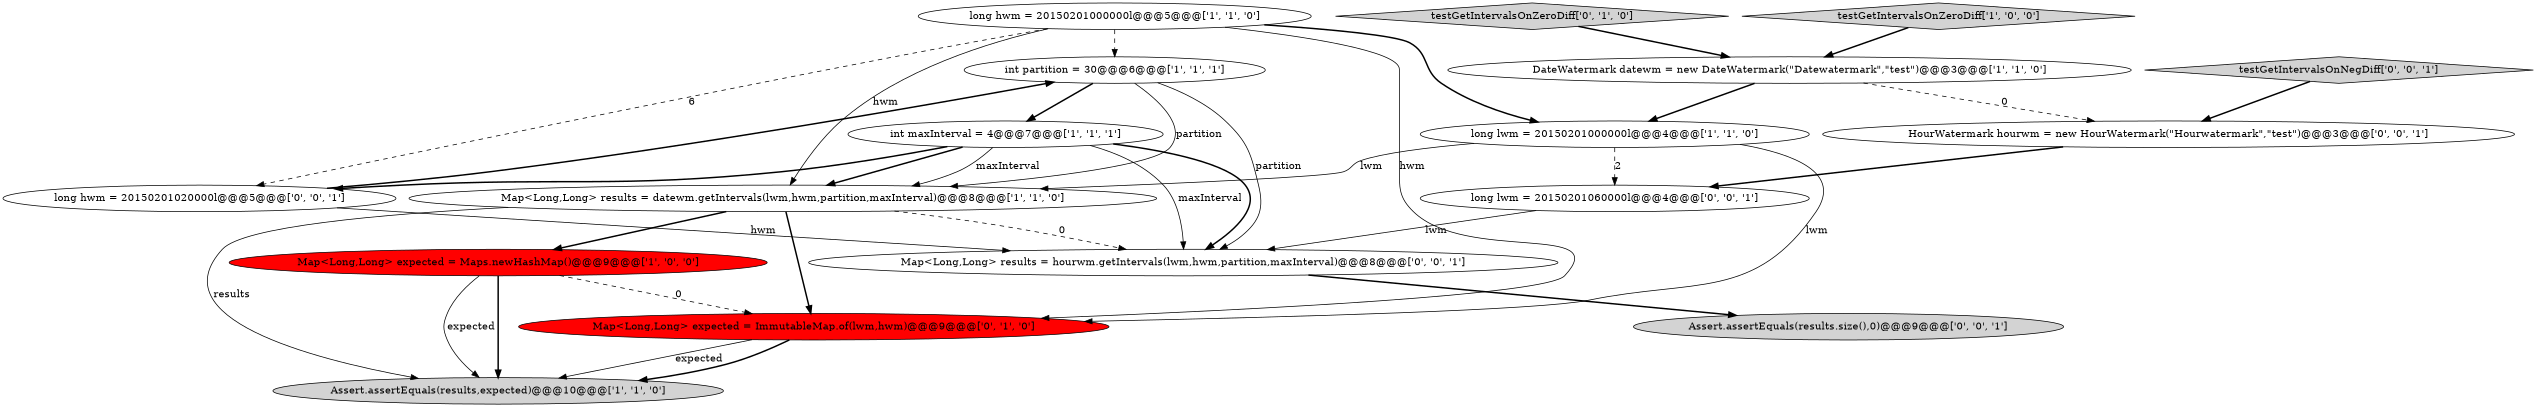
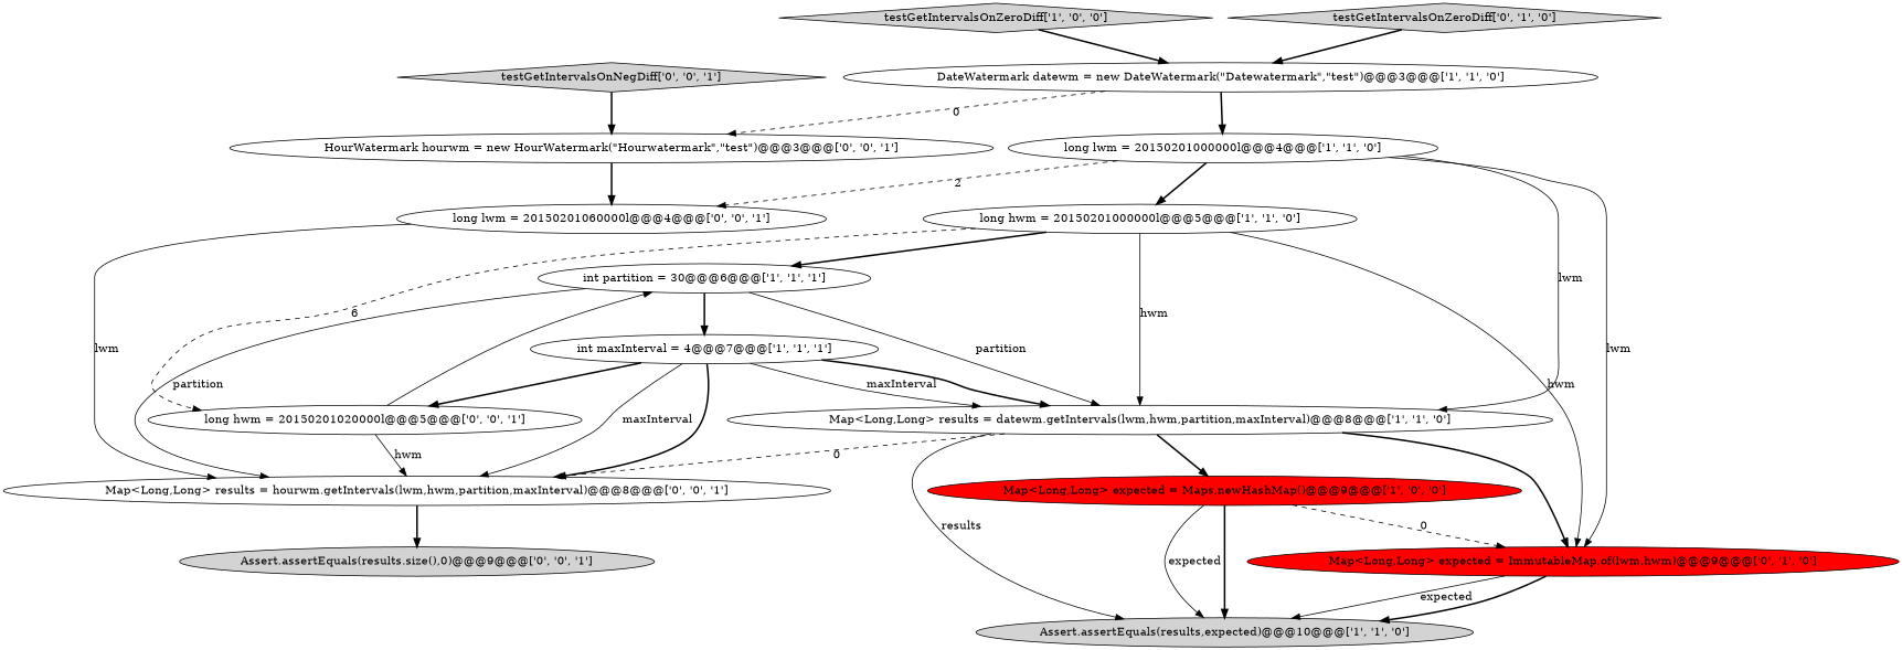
  digraph {
    node [fillcolor=white shape=ellipse style=filled]
    edge [style=bold]
    n1 [fillcolor=lightgray label="testGetIntervalsOnZeroDiff['1', '0', '0']" shape=diamond]
    n2 [label="DateWatermark datewm = new DateWatermark(\"Datewatermark\",\"test\")@@@3@@@['1', '1', '0']"]
    n3 [label="long lwm = 20150201000000l@@@4@@@['1', '1', '0']"]
    n4 [label="HourWatermark hourwm = new HourWatermark(\"Hourwatermark\",\"test\")@@@3@@@['0', '0', '1']"]
    n5 [fillcolor=red label="Map<Long,Long> expected = Maps.newHashMap()@@@9@@@['1', '0', '0']"]
    n6 [fillcolor=lightgray label="Assert.assertEquals(results,expected)@@@10@@@['1', '1', '0']"]
    n7 [fillcolor=red label="Map<Long,Long> expected = ImmutableMap.of(lwm,hwm)@@@9@@@['0', '1', '0']"]
    n8 [label="long lwm = 20150201060000l@@@4@@@['0', '0', '1']"]
    n9 [label="Map<Long,Long> results = datewm.getIntervals(lwm,hwm,partition,maxInterval)@@@8@@@['1', '1', '0']"]
    n10 [label="long hwm = 20150201000000l@@@5@@@['1', '1', '0']"]
    n11 [label="Map<Long,Long> results = hourwm.getIntervals(lwm,hwm,partition,maxInterval)@@@8@@@['0', '0', '1']"]
    n12 [label="int partition = 30@@@6@@@['1', '1', '1']"]
    n13 [label="long hwm = 20150201020000l@@@5@@@['0', '0', '1']"]
    n14 [fillcolor=lightgray label="testGetIntervalsOnZeroDiff['0', '1', '0']" shape=diamond]
    n15 [label="int maxInterval = 4@@@7@@@['1', '1', '1']"]
    n16 [fillcolor=lightgray label="Assert.assertEquals(results.size(),0)@@@9@@@['0', '0', '1']"]
    n17 [fillcolor=lightgray label="testGetIntervalsOnNegDiff['0', '0', '1']" shape=diamond]
    n1 -> n2
    n2 -> n3
    n2 -> n4 [label=0 style=dashed]
    n3 -> n7 [label=lwm style=solid]
    n3 -> n8 [label=2 style=dashed]
    n3 -> n9 [label=lwm style=solid]
-   n10 -> n3
+   n3 -> n10
    n4 -> n8
    n5 -> n6
    n5 -> n6 [label=expected style=solid]
    n5 -> n7 [label=0 style=dashed]
    n7 -> n6 [label=expected style=solid]
    n7 -> n6
    n8 -> n11 [label=lwm style=solid]
    n9 -> n5
    n9 -> n6 [label=results style=solid]
    n9 -> n7
    n9 -> n11 [label=0 style=dashed]
    n10 -> n7 [label=hwm style=solid]
    n10 -> n9 [label=hwm style=solid]
-   n10 -> n12 [style=dashed]
+   n10 -> n12
    n10 -> n13 [label=6 style=dashed]
    n11 -> n16
    n12 -> n9 [label=partition style=solid]
    n12 -> n11 [label=partition style=solid]
    n12 -> n15
    n13 -> n11 [label=hwm style=solid]
-   n13 -> n12
+   n13 -> n12 [style=solid]
    n14 -> n2
    n15 -> n9 [label=maxInterval style=solid]
    n15 -> n9
    n15 -> n11 [label=maxInterval style=solid]
    n15 -> n11
    n15 -> n13
    n17 -> n4
  }
